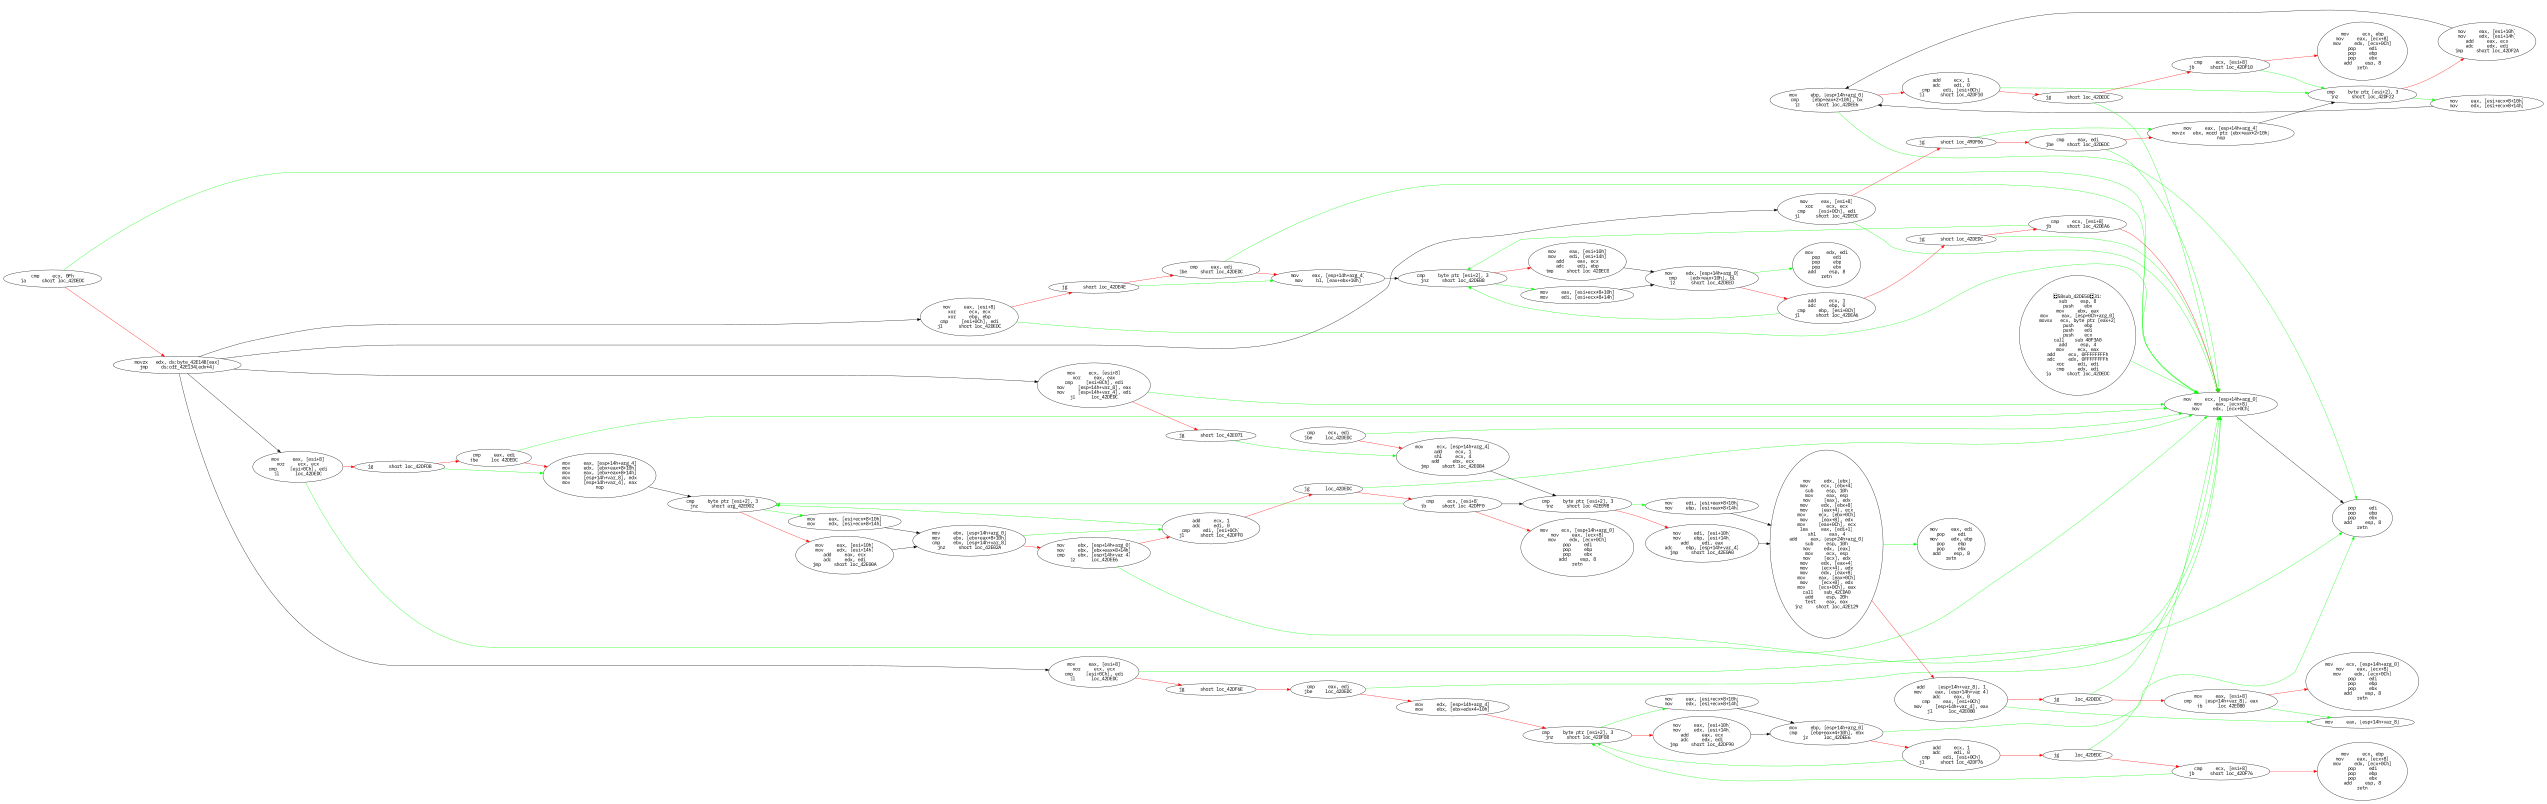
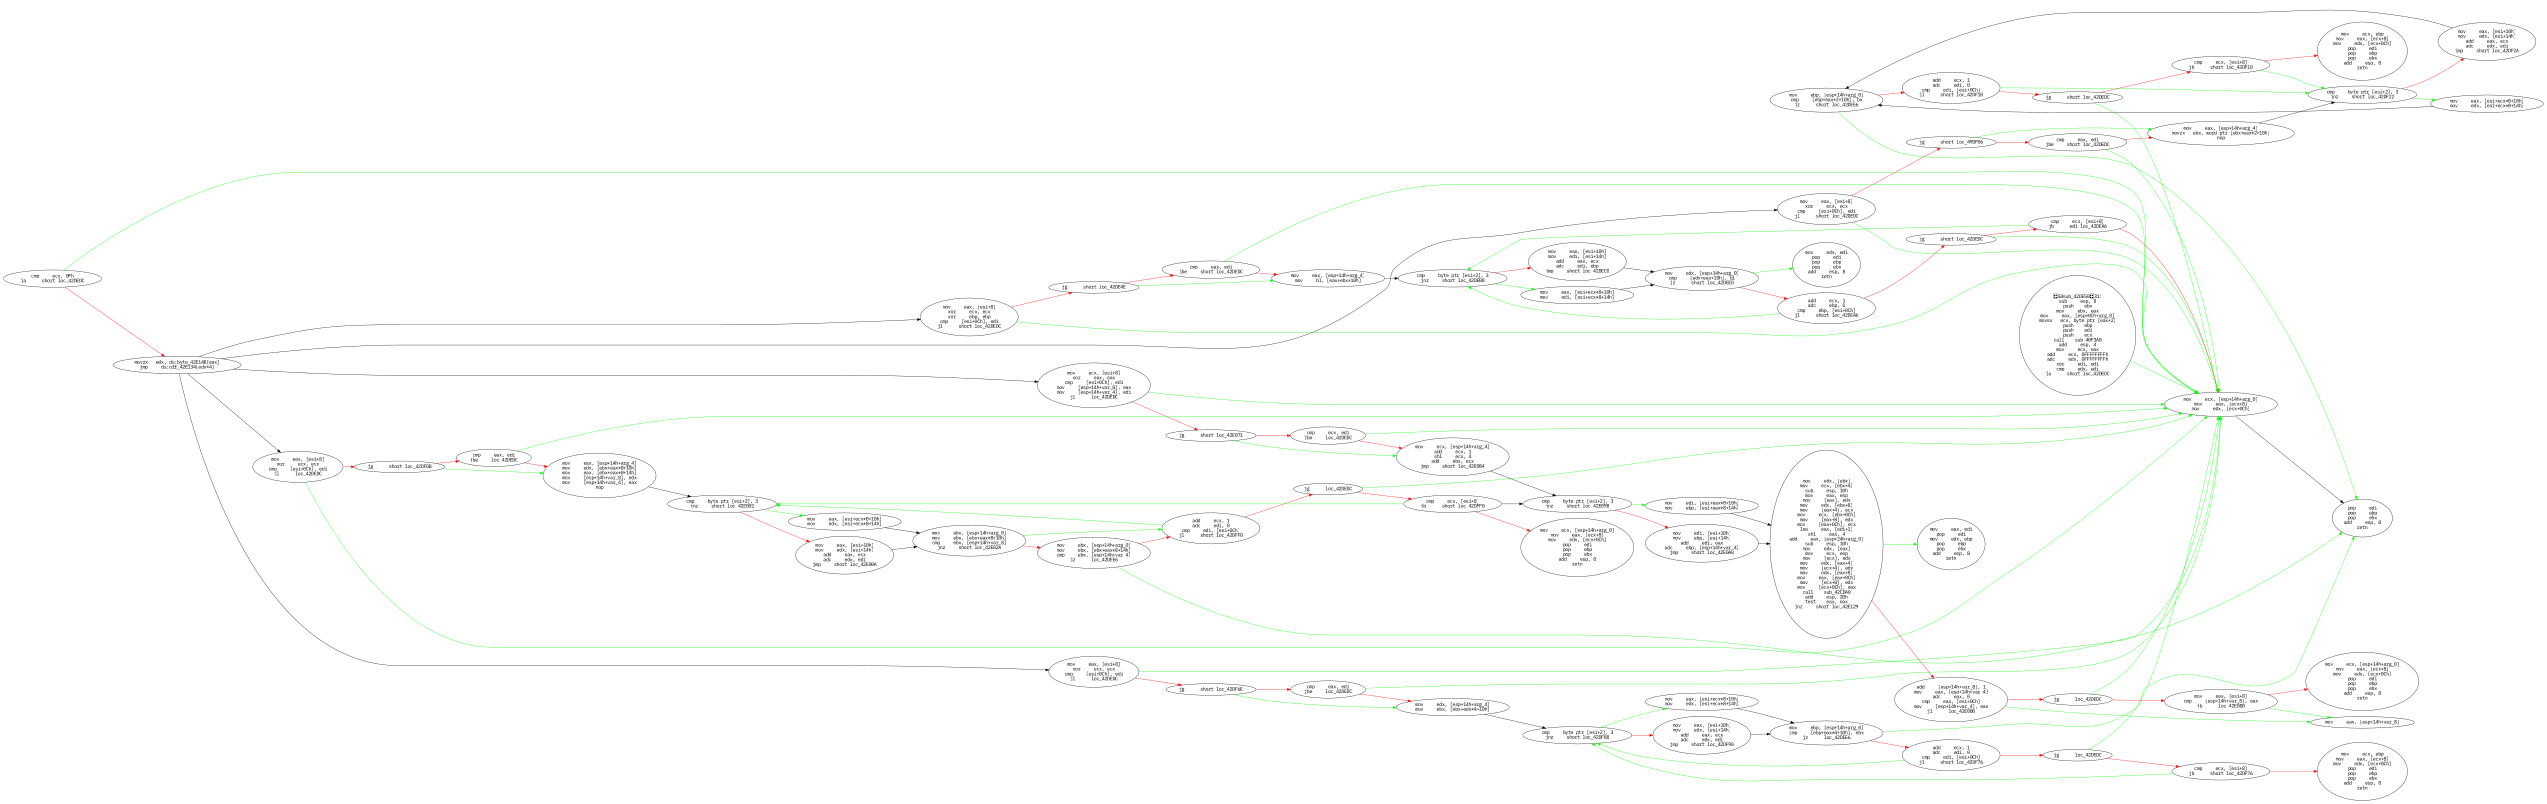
  digraph {
    fontname="IBM Plex Mono"
    rankdir=LR
    node [fontname="IBM Plex Mono"]
    edge [color=green fontname="IBM Plex Mono"]
    n1 [label="58sub_42DE5031:\nsub     esp, 8\npush    ebx\nmov     ebx, eax\nmov     eax, [esp+0Ch+arg_0]\nmovsx   ecx, byte ptr [eax+2]\npush    ebp\npush    edi\npush    ecx\ncall    sub_40F3A0\nadd     esp, 4\nmov     ecx, eax\nadd     ecx, 0FFFFFFFFh\nadc     edx, 0FFFFFFFFh\nxor     edi, edi\ncmp     edx, edi\nja      short loc_42DEDC"]
    n2 [label="mov     ecx, [esp+14h+arg_0]\nmov     eax, [ecx+8]\nmov     edx, [ecx+0Ch]"]
    n3 [label="pop     edi\npop     ebp\npop     ebx\nadd     esp, 8\nretn"]
    n4 [label="cmp     ecx, 0Fh\nja      short loc_42DEDC"]
    n5 [label="movzx   edx, ds:byte_42E14B[eax]\njmp     ds:off_42E134[edx*4]"]
    n6 [label="mov     eax, [esi+8]\nxor     ecx, ecx\nxor     ebp, ebp\ncmp     [esi+0Ch], edi\njl      short loc_42DEDC"]
    n7 [label="mov     eax, [esi+8]\nxor     ecx, ecx\ncmp     [esi+0Ch], edi\njl      short loc_42DEDC"]
    n8 [label="mov     eax, [esi+8]\nxor     ecx, ecx\ncmp     [esi+0Ch], edi\njl      loc_42DEDC"]
    n9 [label="mov     eax, [esi+8]\nxor     ecx, ecx\ncmp     [esi+0Ch], edi\njl      loc_42DEDC"]
    n10 [label="mov     ecx, [esi+8]\nxor     eax, eax\ncmp     [esi+0Ch], edi\nmov     [esp+14h+var_8], eax\nmov     [esp+14h+var_4], edi\njl      loc_42DEDC"]
    n11 [label="jg      short loc_42DE4E"]
    n12 [label="jg      short loc_49DF06"]
    n13 [label="jg      short loc_42DF6E"]
    n14 [label="jg      short loc_42DFDB"]
    n15 [label="jg      short loc_42E071"]
    n16 [label="cmp     eax, edi\njbe     short loc_42DEDC"]
    n17 [label="mov     eax, [esp+14h+arg_4]\nmov     bl, [eax+ebx+10h]"]
    n18 [label="cmp     byte ptr [esi+2], 3\njnz     short loc_42DEB8"]
    n19 [label="mov     eax, [esi+10h]\nmov     edi, [esi+14h]\nadd     eax, ecx\nadc     edi, ebp\njmp     short loc_42DEC0"]
    n20 [label="mov     eax, [esi+ecx*8+10h]\nmov     edi, [esi+ecx*8+14h]"]
    n21 [label="mov     edx, [esp+14h+arg_0]\ncmp     [edx+eax+10h], bl\njz      short loc_42DEED"]
    n22 [label="add     ecx, 1\nadc     ebp, 0\ncmp     ebp, [esi+0Ch]\njl      short loc_42DEA6"]
    n23 [label="mov     edx, edi\npop     edi\npop     ebp\npop     ebx\nadd     esp, 8\nretn"]
    n24 [label="jg      short loc_42DEDC"]
-   n25 [label="cmp     ecx, [esi+8]\njb      short loc_42DEA6"]
+   n25 [label="cmp     ecx, [esi+8]\njb      edi loc_42DEA6"]
    n26 [label="cmp     eax, edi\njbe     short loc_42DEDC"]
    n27 [label="mov     eax, [esp+14h+arg_4]\nmovzx   ebx, word ptr [ebx+eax*2+10h]\nnop"]
    n28 [label="cmp     byte ptr [esi+2], 3\njnz     short loc_42DF22"]
    n29 [label="mov     eax, [esi+10h]\nmov     edx, [esi+14h]\nadd     eax, ecx\nadc     edx, edi\njmp     short loc_42DF2A"]
    n30 [label="mov     eax, [esi+ecx*8+10h]\nmov     edx, [esi+ecx*8+14h]"]
    n31 [label="mov     ebp, [esp+14h+arg_0]\ncmp     [ebp+eax*2+10h], bx\njz      short loc_42DEE6"]
    n32 [label="add     ecx, 1\nadc     edi, 0\ncmp     edi, [esi+0Ch]\njl      short loc_42DF10"]
    n33 [label="jg      short loc_42DEDC"]
    n34 [label="cmp     ecx, [esi+8]\njb      short loc_42DF10"]
    n35 [label="mov     ecx, ebp\nmov     eax, [ecx+8]\nmov     edx, [ecx+0Ch]\npop     edi\npop     ebp\npop     ebx\nadd     esp, 8\nretn"]
    n36 [label="cmp     eax, edi\njbe     loc_42DEDC"]
    n37 [label="mov     edx, [esp+14h+arg_4]\nmov     ebx, [ebx+edx*4+10h]"]
    n38 [label="cmp     byte ptr [esi+2], 3\njnz     short loc_42DF88"]
    n39 [label="mov     eax, [esi+10h]\nmov     edx, [esi+14h]\nadd     eax, ecx\nadc     edx, edi\njmp     short loc_42DF90"]
    n40 [label="mov     eax, [esi+ecx*8+10h]\nmov     edx, [esi+ecx*8+14h]"]
    n41 [label="mov     ebp, [esp+14h+arg_0]\ncmp     [ebp+eax*4+10h], ebx\njz      loc_42DEE6"]
    n42 [label="add     ecx, 1\nadc     edi, 0\ncmp     edi, [esi+0Ch]\njl      short loc_42DF76"]
    n43 [label="jg      loc_42DEDC"]
    n44 [label="cmp     ecx, [esi+8]\njb      short loc_42DF76"]
    n45 [label="mov     ecx, ebp\nmov     eax, [ecx+8]\nmov     edx, [ecx+0Ch]\npop     edi\npop     ebp\npop     ebx\nadd     esp, 8\nretn"]
    n46 [label="cmp     eax, edi\njbe     loc_42DEDC"]
    n47 [label="mov     eax, [esp+14h+arg_4]\nmov     edx, [ebx+eax*8+10h]\nmov     eax, [ebx+eax*8+14h]\nmov     [esp+14h+var_8], edx\nmov     [esp+14h+var_4], eax\nnop"]
-   n48 [label="cmp     byte ptr [esi+2], 3\njnz     short arg_42E002"]
+   n48 [label="cmp     byte ptr [esi+2], 3\njnz     short loc_42E002"]
    n49 [label="mov     eax, [esi+10h]\nmov     edx, [esi+14h]\nadd     eax, ecx\nadc     edx, edi\njmp     short loc_42E00A"]
    n50 [label="mov     eax, [esi+ecx*8+10h]\nmov     edx, [esi+ecx*8+14h]"]
    n51 [label="mov     ebx, [esp+14h+arg_0]\nmov     ebx, [ebx+eax*8+10h]\ncmp     ebx, [esp+14h+var_8]\njnz     short loc_42E02A"]
    n52 [label="mov     ebx, [esp+14h+arg_0]\nmov     ebx, [ebx+eax*8+14h]\ncmp     ebx, [esp+14h+var_4]\njz      loc_42DEE6"]
    n53 [label="add     ecx, 1\nadc     edi, 0\ncmp     edi, [esi+0Ch]\njl      short loc_42DFF0"]
    n54 [label="jg      loc_42DEDC"]
    n55 [label="cmp     ecx, [esi+8]\njb      short loc_42DFF0"]
    n56 [label="mov     ecx, [esp+14h+arg_0]\nmov     eax, [ecx+8]\nmov     edx, [ecx+0Ch]\npop     edi\npop     ebp\npop     ebx\nadd     esp, 8\nretn"]
    n57 [label="cmp     byte ptr [esi+2], 3\njnz     short loc_42E098"]
    n58 [label="cmp     ecx, edi\njbe     loc_42DEDC"]
    n59 [label="mov     ecx, [esp+14h+arg_4]\nadd     ecx, 1\nshl     ecx, 4\nadd     ebx, ecx\njmp     short loc_42E084"]
    n60 [label="mov     edi, [esi+10h]\nmov     ebp, [esi+14h]\nadd     edi, eax\nadc     ebp, [esp+14h+var_4]\njmp     short loc_42E0A0"]
    n61 [label="mov     edi, [esi+eax*8+10h]\nmov     ebp, [esi+eax*8+14h]"]
    n62 [label="mov     eax, [esp+14h+var_8]"]
    n63 [label="mov     edx, [ebx]\nmov     ecx, [ebx+4]\nsub     esp, 10h\nmov     eax, esp\nmov     [eax], edx\nmov     edx, [ebx+8]\nmov     [eax+4], ecx\nmov     ecx, [ebx+0Ch]\nmov     [eax+8], edx\nmov     [eax+0Ch], ecx\nlea     eax, [edi+1]\nshl     eax, 4\nadd     eax, [esp+24h+arg_0]\nsub     esp, 10h\nmov     edx, [eax]\nmov     ecx, esp\nmov     [ecx], edx\nmov     edx, [eax+4]\nmov     [ecx+4], edx\nmov     edx, [eax+8]\nmov     eax, [eax+0Ch]\nmov     [ecx+8], edx\nmov     [ecx+0Ch], eax\ncall    sub_42CDA0\nadd     esp, 20h\ntest    eax, eax\njnz     short loc_42E129"]
    n64 [label="add     [esp+14h+var_8], 1\nmov     eax, [esp+14h+var_4]\nadc     eax, 0\ncmp     eax, [esi+0Ch]\nmov     [esp+14h+var_4], eax\njl      loc_42E080"]
    n65 [label="mov     eax, edi\npop     edi\nmov     edx, ebp\npop     ebp\npop     ebx\nadd     esp, 8\nretn"]
    n66 [label="jg      loc_42DEDC"]
    n67 [label="mov     eax, [esi+8]\ncmp     [esp+14h+var_8], eax\njb      loc_42E080"]
    n68 [label="mov     ecx, [esp+14h+arg_0]\nmov     eax, [ecx+8]\nmov     edx, [ecx+0Ch]\npop     edi\npop     ebp\npop     ebx\nadd     esp, 8\nretn"]
    n1 -> n2
    n2 -> n3 [color=black]
    n4 -> n2
    n4 -> n5 [color=red]
    n5 -> n6 [color=black]
    n5 -> n7 [color=black]
    n5 -> n8 [color=black]
    n5 -> n9 [color=black]
    n5 -> n10 [color=black]
    n6 -> n2
    n6 -> n11 [color=red]
    n7 -> n2
    n7 -> n12 [color=red]
    n8 -> n2
    n8 -> n13 [color=red]
    n9 -> n2
    n9 -> n14 [color=red]
    n10 -> n2
    n10 -> n15 [color=red]
    n11 -> n16 [color=red]
    n11 -> n17
    n12 -> n26 [color=red]
    n12 -> n27
    n13 -> n36 [color=red]
+   n13 -> n37
    n14 -> n46 [color=red]
    n14 -> n47
+   n15 -> n58 [color=red]
    n15 -> n59
    n16 -> n2
    n16 -> n17 [color=red]
    n17 -> n18 [color=black]
    n18 -> n19 [color=red]
    n18 -> n20
    n19 -> n21 [color=black]
    n20 -> n21 [color=black]
    n21 -> n22 [color=red]
    n21 -> n23
    n22 -> n18
    n22 -> n24 [color=red]
    n24 -> n2
    n24 -> n25 [color=red]
    n25 -> n2 [color=red]
    n25 -> n18
    n26 -> n2
    n26 -> n27 [color=red]
    n27 -> n28 [color=black]
    n28 -> n29 [color=red]
    n28 -> n30
    n29 -> n31 [color=black]
    n30 -> n31 [color=black]
    n31 -> n3
    n31 -> n32 [color=red]
    n32 -> n28
    n32 -> n33 [color=red]
    n33 -> n2
    n33 -> n34 [color=red]
    n34 -> n28
    n34 -> n35 [color=red]
    n36 -> n2
    n36 -> n37 [color=red]
-   n37 -> n38 [color=red]
+   n37 -> n38 [color=black]
    n38 -> n39 [color=red]
    n38 -> n40
    n39 -> n41 [color=black]
    n40 -> n41 [color=black]
    n41 -> n3
    n41 -> n42 [color=red]
    n42 -> n38
    n42 -> n43 [color=red]
    n43 -> n2
    n43 -> n44 [color=red]
    n44 -> n38
    n44 -> n45 [color=red]
    n46 -> n2
    n46 -> n47 [color=red]
    n47 -> n48 [color=black]
    n48 -> n49 [color=red]
    n48 -> n50
    n49 -> n51 [color=black]
    n50 -> n51 [color=black]
    n51 -> n52 [color=red]
    n51 -> n53
    n52 -> n3
    n52 -> n53 [color=red]
    n53 -> n48
    n53 -> n54 [color=red]
    n54 -> n2
    n54 -> n55 [color=red]
    n55 -> n48
    n55 -> n56 [color=red]
    n55 -> n57 [color=black]
    n57 -> n60 [color=red]
    n57 -> n61
    n58 -> n2
    n58 -> n59 [color=red]
    n59 -> n57 [color=black]
    n60 -> n63 [color=black]
    n61 -> n63 [color=black]
    n63 -> n64 [color=red]
    n63 -> n65
    n64 -> n62
    n64 -> n66 [color=red]
    n66 -> n2
    n66 -> n67 [color=red]
    n67 -> n62
    n67 -> n68 [color=red]
  }
